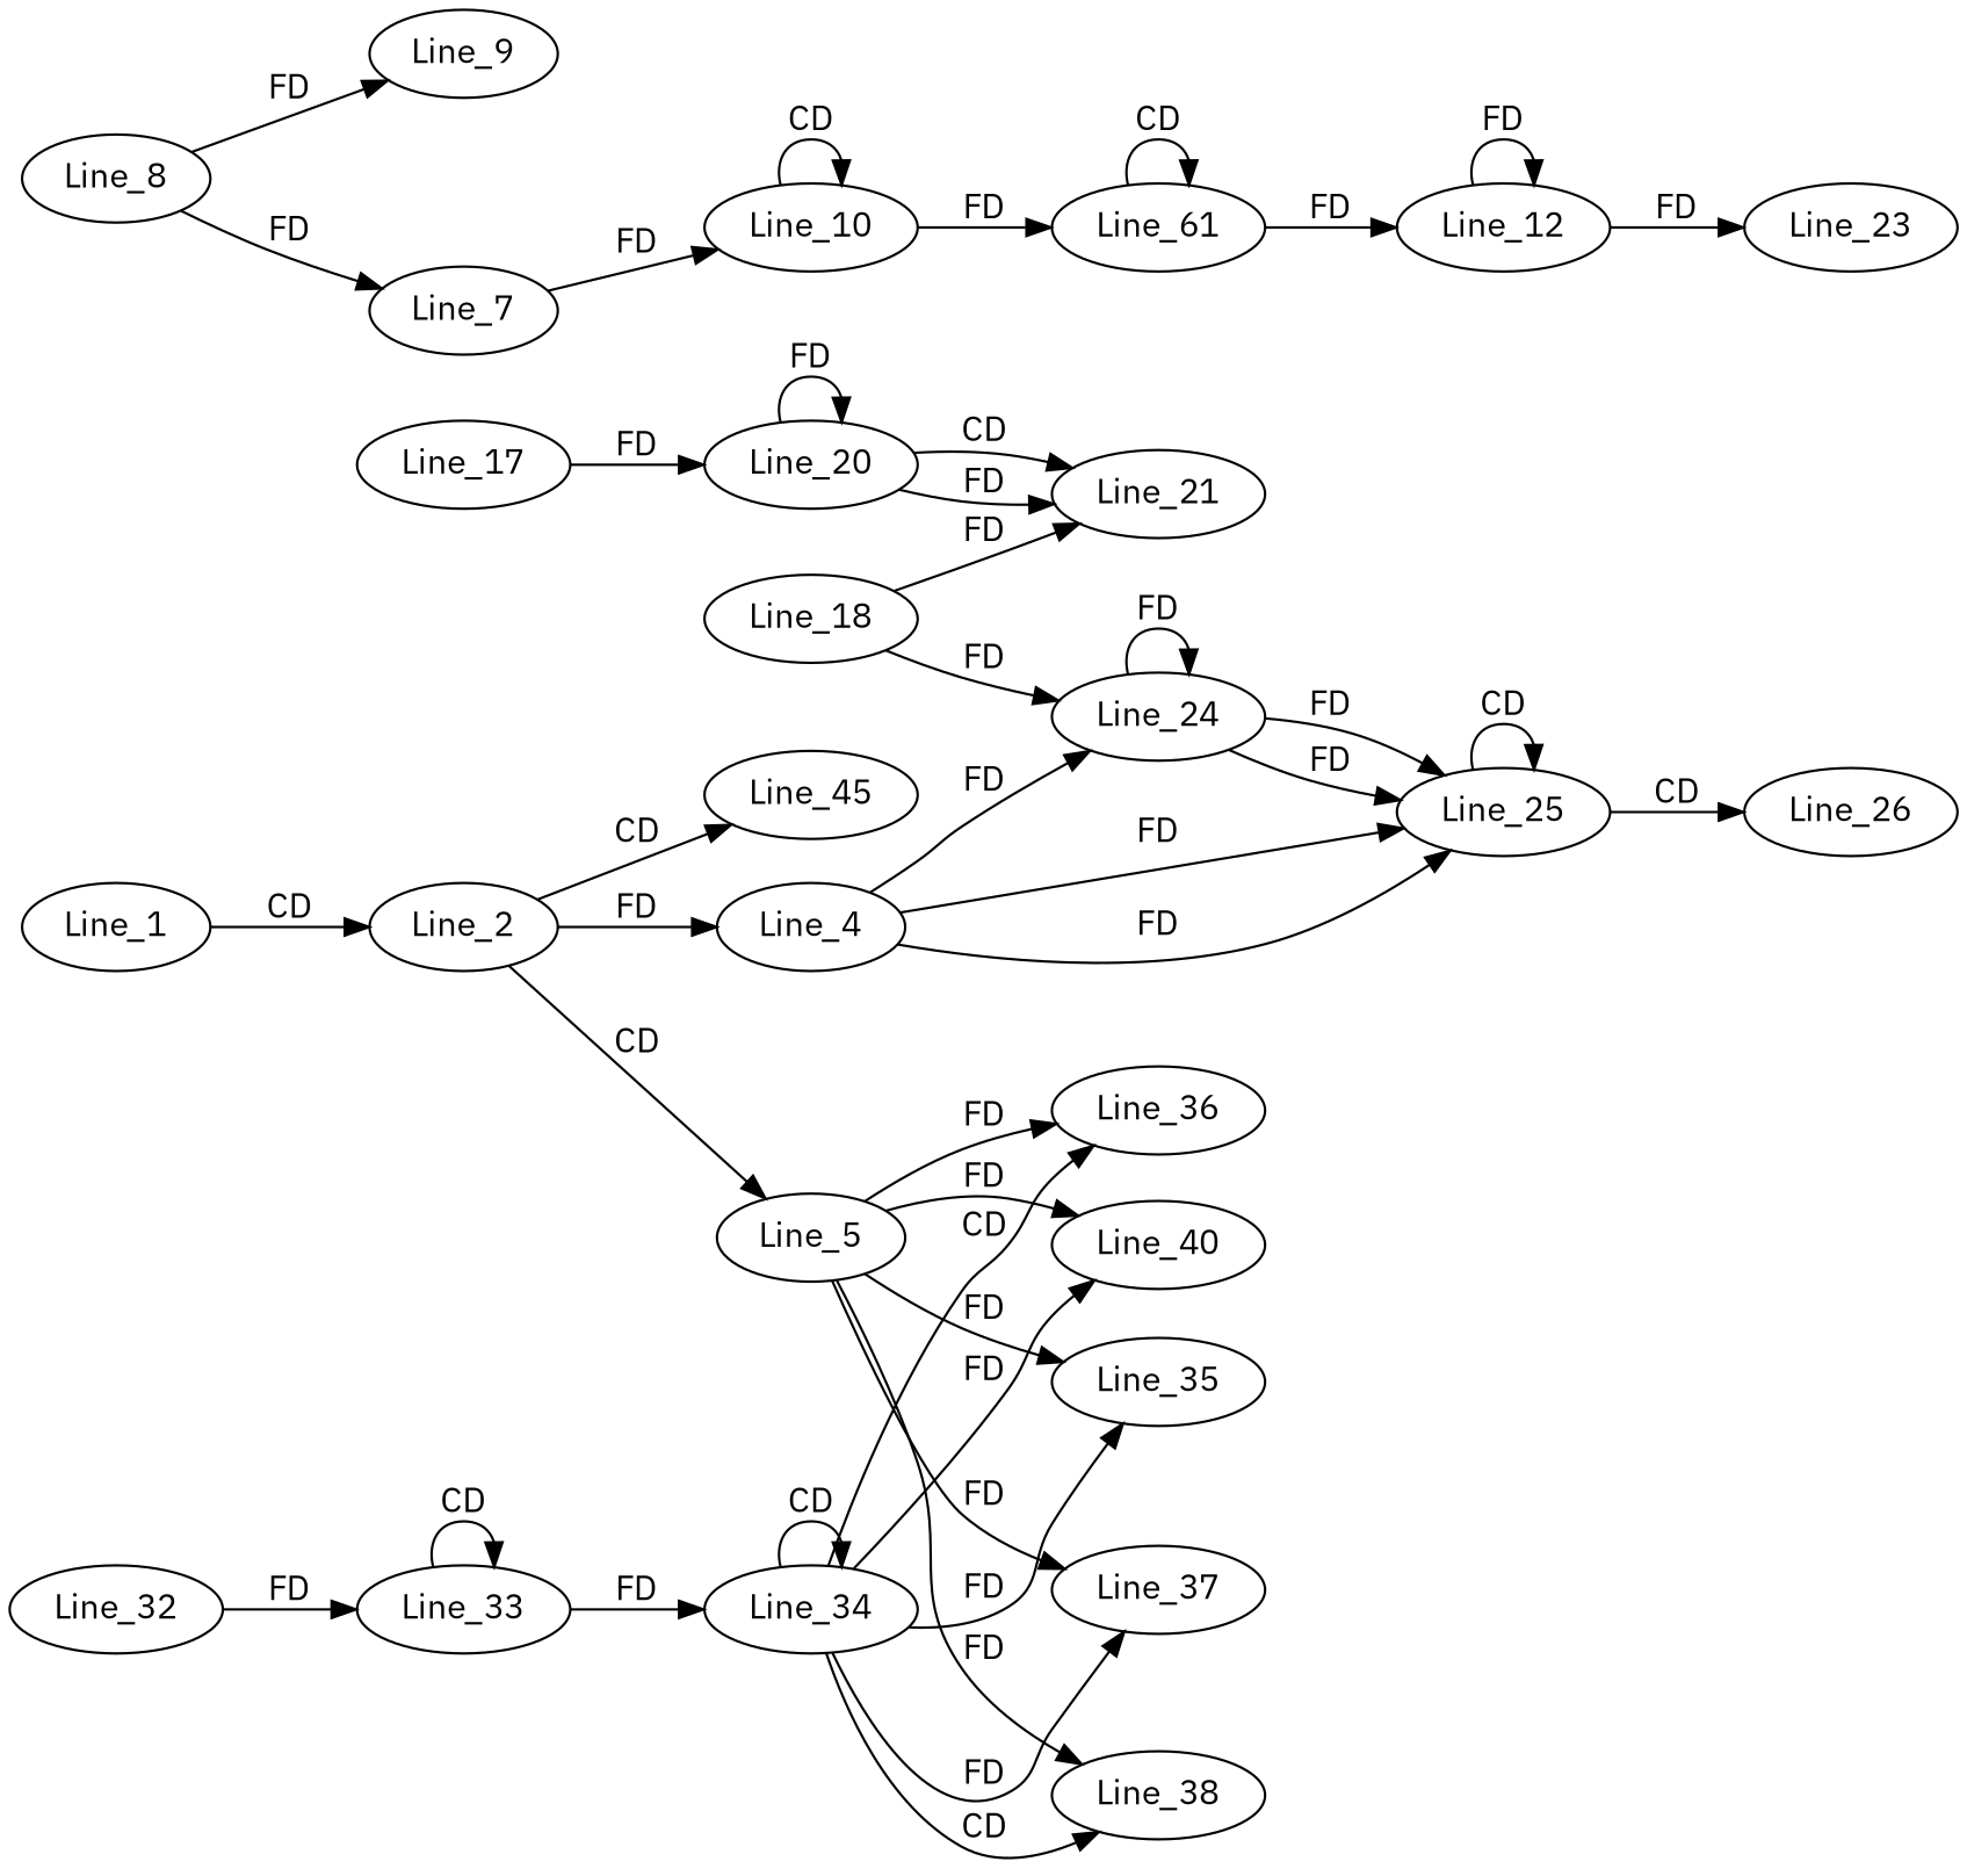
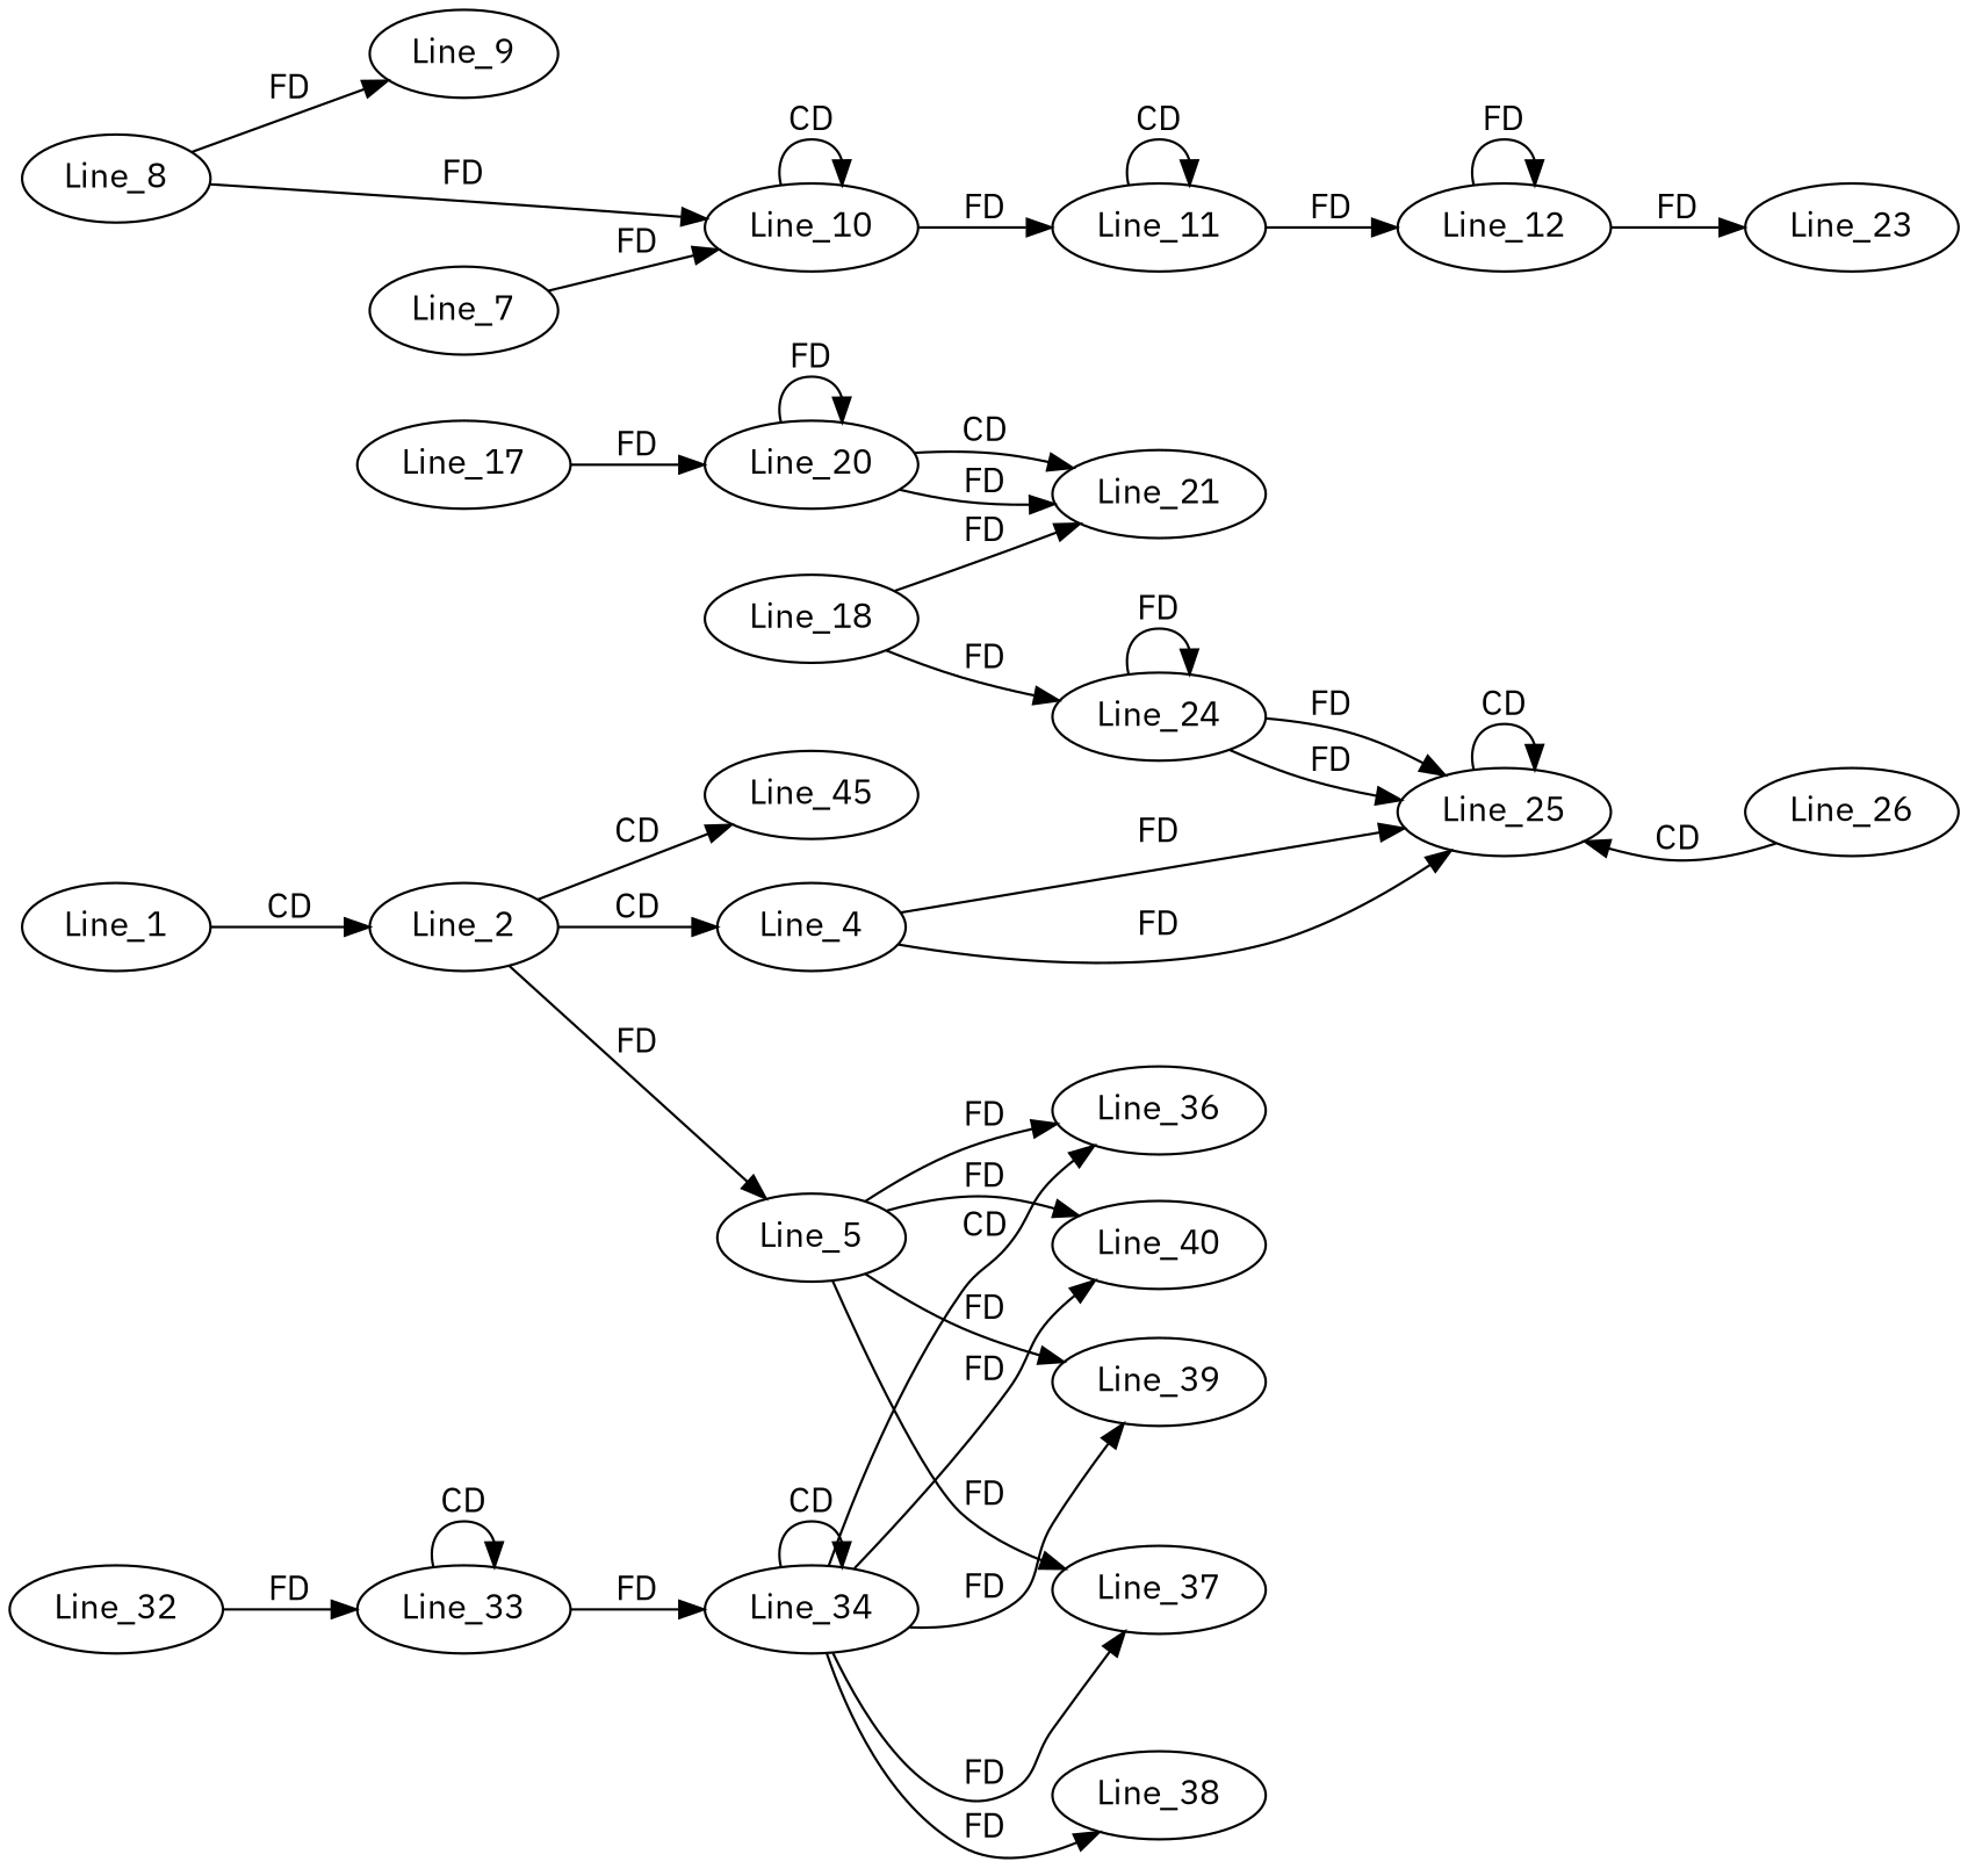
  digraph {
    fontname="IBM Plex Sans"
    rankdir=LR
    node [fontname="IBM Plex Sans"]
    edge [fontname="IBM Plex Sans"]
    Line_1
    Line_2
    Line_4
    Line_5
    Line_45
    Line_24
    Line_25
-   Line_35
+   Line_35 [label=Line_39]
    Line_36
    Line_37
    Line_38
    Line_40
    Line_12
    Line_23
    Line_26
    Line_8
    Line_9
    Line_10
-   Line_11 [label=Line_61]
+   Line_11
    Line_7
    Line_20
    Line_21
    Line_17
    Line_18
    Line_33
    Line_34
    Line_32
    Line_1 -> Line_2 [label=CD]
-   Line_2 -> Line_4 [label=FD]
-   Line_2 -> Line_5 [label=CD]
+   Line_2 -> Line_4 [label=CD]
+   Line_2 -> Line_5 [label=FD]
    Line_2 -> Line_45 [label=CD]
-   Line_4 -> Line_24 [label=FD]
    Line_4 -> Line_25 [label=FD]
    Line_4 -> Line_25 [label=FD]
    Line_5 -> Line_35 [label=FD]
    Line_5 -> Line_36 [label=FD]
    Line_5 -> Line_37 [label=FD]
-   Line_5 -> Line_38 [label=FD]
    Line_5 -> Line_40 [label=FD]
    Line_24 -> Line_24 [label=FD]
    Line_24 -> Line_25 [label=FD]
    Line_24 -> Line_25 [label=FD]
    Line_25 -> Line_25 [label=CD]
-   Line_25 -> Line_26 [label=CD]
+   Line_26 -> Line_25 [label=CD]
    Line_12 -> Line_12 [label=FD]
    Line_12 -> Line_23 [label=FD]
    Line_8 -> Line_9 [label=FD]
-   Line_8 -> Line_7 [label=FD]
+   Line_8 -> Line_10 [label=FD]
    Line_10 -> Line_10 [label=CD]
    Line_10 -> Line_11 [label=FD]
    Line_11 -> Line_12 [label=FD]
    Line_11 -> Line_11 [label=CD]
    Line_7 -> Line_10 [label=FD]
    Line_20 -> Line_20 [label=FD]
    Line_20 -> Line_21 [label=CD]
    Line_20 -> Line_21 [label=FD]
    Line_17 -> Line_20 [label=FD]
    Line_18 -> Line_24 [label=FD]
    Line_18 -> Line_21 [label=FD]
    Line_33 -> Line_33 [label=CD]
    Line_33 -> Line_34 [label=FD]
    Line_34 -> Line_35 [label=FD]
    Line_34 -> Line_36 [label=CD]
    Line_34 -> Line_37 [label=FD]
-   Line_34 -> Line_38 [label=CD]
+   Line_34 -> Line_38 [label=FD]
    Line_34 -> Line_40 [label=FD]
    Line_34 -> Line_34 [label=CD]
    Line_32 -> Line_33 [label=FD]
  }
